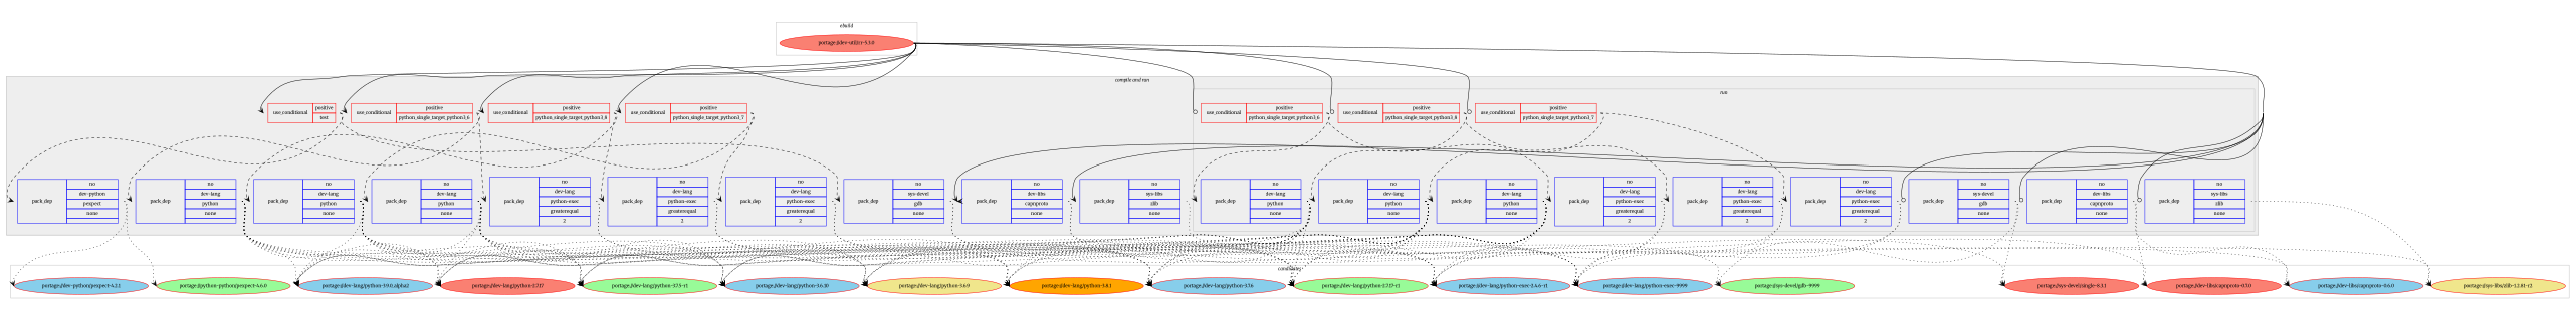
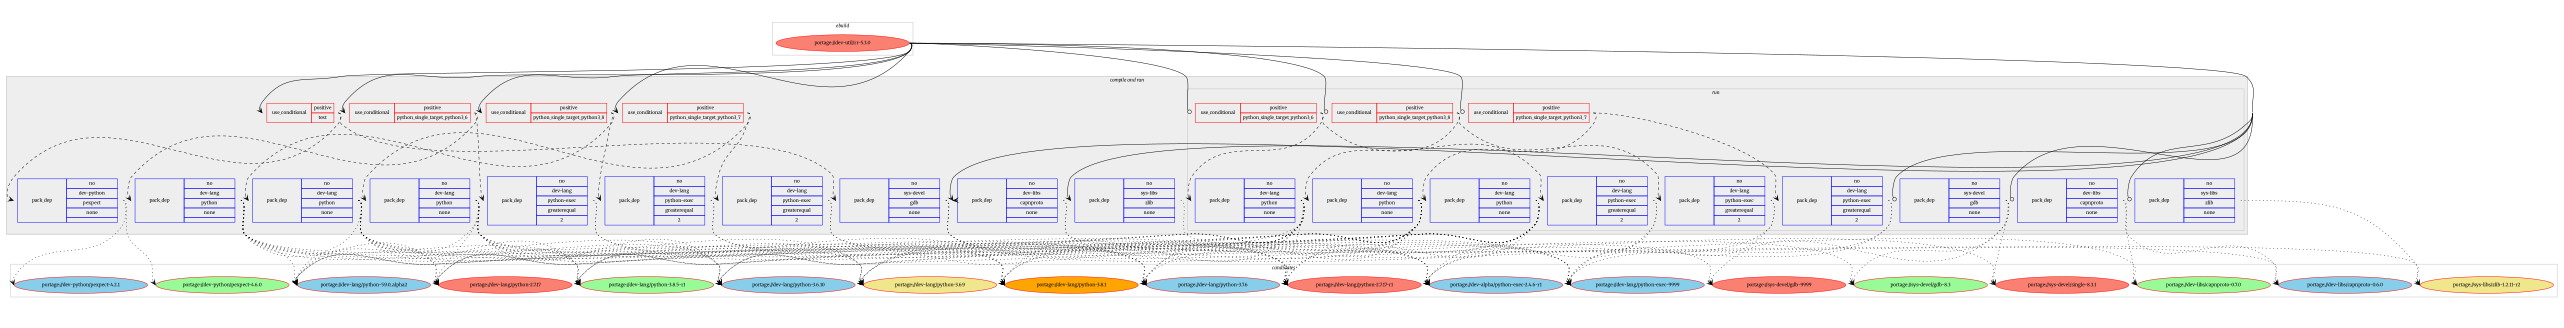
  digraph {
    compound=true
    concentrate=true
    fontname=Merriweather
    fontsize=10
    newrank=true
    rankdir=TB
    ranksep=1.5
    node [color=red fontname=Merriweather fontsize=10 shape=none]
    edge [arrowhead=vee fontname=Merriweather headport=w style=dotted tailport=e weight=100]
    n1 [fillcolor=salmon label="portage://dev-util/rr-5.3.0" style=filled width=4 shape=""]
    n2 [color=blue label=<<TABLE BORDER="0" CELLBORDER="1" CELLSPACING="0" CELLPADDING="4" WIDTH="220"><TR><TD ROWSPAN="6" CELLPADDING="30">pack_dep</TD></TR><TR><TD WIDTH="110">no</TD></TR><TR><TD>dev-lang</TD></TR><TR><TD>python</TD></TR><TR><TD>none</TD></TR><TR><TD></TD></TR></TABLE>>]
    n3 [color=blue label=<<TABLE BORDER="0" CELLBORDER="1" CELLSPACING="0" CELLPADDING="4" WIDTH="220"><TR><TD ROWSPAN="6" CELLPADDING="30">pack_dep</TD></TR><TR><TD WIDTH="110">no</TD></TR><TR><TD>dev-lang</TD></TR><TR><TD>python-exec</TD></TR><TR><TD>greaterequal</TD></TR><TR><TD>2</TD></TR></TABLE>>]
    n4 [label=<<TABLE BORDER="0" CELLBORDER="1" CELLSPACING="0" CELLPADDING="4"><TR><TD ROWSPAN="3" CELLPADDING="10">use_conditional</TD></TR><TR><TD>positive</TD></TR><TR><TD>python_single_target_python3_6</TD></TR></TABLE>>]
    n5 [color=blue label=<<TABLE BORDER="0" CELLBORDER="1" CELLSPACING="0" CELLPADDING="4" WIDTH="220"><TR><TD ROWSPAN="6" CELLPADDING="30">pack_dep</TD></TR><TR><TD WIDTH="110">no</TD></TR><TR><TD>dev-lang</TD></TR><TR><TD>python</TD></TR><TR><TD>none</TD></TR><TR><TD></TD></TR></TABLE>>]
    n6 [color=blue label=<<TABLE BORDER="0" CELLBORDER="1" CELLSPACING="0" CELLPADDING="4" WIDTH="220"><TR><TD ROWSPAN="6" CELLPADDING="30">pack_dep</TD></TR><TR><TD WIDTH="110">no</TD></TR><TR><TD>dev-lang</TD></TR><TR><TD>python-exec</TD></TR><TR><TD>greaterequal</TD></TR><TR><TD>2</TD></TR></TABLE>>]
    n7 [label=<<TABLE BORDER="0" CELLBORDER="1" CELLSPACING="0" CELLPADDING="4"><TR><TD ROWSPAN="3" CELLPADDING="10">use_conditional</TD></TR><TR><TD>positive</TD></TR><TR><TD>python_single_target_python3_7</TD></TR></TABLE>>]
    n8 [color=blue label=<<TABLE BORDER="0" CELLBORDER="1" CELLSPACING="0" CELLPADDING="4" WIDTH="220"><TR><TD ROWSPAN="6" CELLPADDING="30">pack_dep</TD></TR><TR><TD WIDTH="110">no</TD></TR><TR><TD>dev-lang</TD></TR><TR><TD>python</TD></TR><TR><TD>none</TD></TR><TR><TD></TD></TR></TABLE>>]
    n9 [color=blue label=<<TABLE BORDER="0" CELLBORDER="1" CELLSPACING="0" CELLPADDING="4" WIDTH="220"><TR><TD ROWSPAN="6" CELLPADDING="30">pack_dep</TD></TR><TR><TD WIDTH="110">no</TD></TR><TR><TD>dev-lang</TD></TR><TR><TD>python-exec</TD></TR><TR><TD>greaterequal</TD></TR><TR><TD>2</TD></TR></TABLE>>]
    n10 [label=<<TABLE BORDER="0" CELLBORDER="1" CELLSPACING="0" CELLPADDING="4"><TR><TD ROWSPAN="3" CELLPADDING="10">use_conditional</TD></TR><TR><TD>positive</TD></TR><TR><TD>python_single_target_python3_8</TD></TR></TABLE>>]
    n11 [color=blue label=<<TABLE BORDER="0" CELLBORDER="1" CELLSPACING="0" CELLPADDING="4" WIDTH="220"><TR><TD ROWSPAN="6" CELLPADDING="30">pack_dep</TD></TR><TR><TD WIDTH="110">no</TD></TR><TR><TD>dev-python</TD></TR><TR><TD>pexpect</TD></TR><TR><TD>none</TD></TR><TR><TD></TD></TR></TABLE>>]
    n12 [color=blue label=<<TABLE BORDER="0" CELLBORDER="1" CELLSPACING="0" CELLPADDING="4" WIDTH="220"><TR><TD ROWSPAN="6" CELLPADDING="30">pack_dep</TD></TR><TR><TD WIDTH="110">no</TD></TR><TR><TD>sys-devel</TD></TR><TR><TD>gdb</TD></TR><TR><TD>none</TD></TR><TR><TD></TD></TR></TABLE>>]
    n13 [label=<<TABLE BORDER="0" CELLBORDER="1" CELLSPACING="0" CELLPADDING="4"><TR><TD ROWSPAN="3" CELLPADDING="10">use_conditional</TD></TR><TR><TD>positive</TD></TR><TR><TD>test</TD></TR></TABLE>>]
    n14 [color=blue label=<<TABLE BORDER="0" CELLBORDER="1" CELLSPACING="0" CELLPADDING="4" WIDTH="220"><TR><TD ROWSPAN="6" CELLPADDING="30">pack_dep</TD></TR><TR><TD WIDTH="110">no</TD></TR><TR><TD>dev-libs</TD></TR><TR><TD>capnproto</TD></TR><TR><TD>none</TD></TR><TR><TD></TD></TR></TABLE>>]
    n15 [color=blue label=<<TABLE BORDER="0" CELLBORDER="1" CELLSPACING="0" CELLPADDING="4" WIDTH="220"><TR><TD ROWSPAN="6" CELLPADDING="30">pack_dep</TD></TR><TR><TD WIDTH="110">no</TD></TR><TR><TD>sys-libs</TD></TR><TR><TD>zlib</TD></TR><TR><TD>none</TD></TR><TR><TD></TD></TR></TABLE>>]
    n16 [color=blue label=<<TABLE BORDER="0" CELLBORDER="1" CELLSPACING="0" CELLPADDING="4" WIDTH="220"><TR><TD ROWSPAN="6" CELLPADDING="30">pack_dep</TD></TR><TR><TD WIDTH="110">no</TD></TR><TR><TD>dev-lang</TD></TR><TR><TD>python</TD></TR><TR><TD>none</TD></TR><TR><TD></TD></TR></TABLE>>]
    n17 [color=blue label=<<TABLE BORDER="0" CELLBORDER="1" CELLSPACING="0" CELLPADDING="4" WIDTH="220"><TR><TD ROWSPAN="6" CELLPADDING="30">pack_dep</TD></TR><TR><TD WIDTH="110">no</TD></TR><TR><TD>dev-lang</TD></TR><TR><TD>python-exec</TD></TR><TR><TD>greaterequal</TD></TR><TR><TD>2</TD></TR></TABLE>>]
    n18 [label=<<TABLE BORDER="0" CELLBORDER="1" CELLSPACING="0" CELLPADDING="4"><TR><TD ROWSPAN="3" CELLPADDING="10">use_conditional</TD></TR><TR><TD>positive</TD></TR><TR><TD>python_single_target_python3_6</TD></TR></TABLE>>]
    n19 [color=blue label=<<TABLE BORDER="0" CELLBORDER="1" CELLSPACING="0" CELLPADDING="4" WIDTH="220"><TR><TD ROWSPAN="6" CELLPADDING="30">pack_dep</TD></TR><TR><TD WIDTH="110">no</TD></TR><TR><TD>dev-lang</TD></TR><TR><TD>python</TD></TR><TR><TD>none</TD></TR><TR><TD></TD></TR></TABLE>>]
    n20 [color=blue label=<<TABLE BORDER="0" CELLBORDER="1" CELLSPACING="0" CELLPADDING="4" WIDTH="220"><TR><TD ROWSPAN="6" CELLPADDING="30">pack_dep</TD></TR><TR><TD WIDTH="110">no</TD></TR><TR><TD>dev-lang</TD></TR><TR><TD>python-exec</TD></TR><TR><TD>greaterequal</TD></TR><TR><TD>2</TD></TR></TABLE>>]
    n21 [label=<<TABLE BORDER="0" CELLBORDER="1" CELLSPACING="0" CELLPADDING="4"><TR><TD ROWSPAN="3" CELLPADDING="10">use_conditional</TD></TR><TR><TD>positive</TD></TR><TR><TD>python_single_target_python3_7</TD></TR></TABLE>>]
    n22 [color=blue label=<<TABLE BORDER="0" CELLBORDER="1" CELLSPACING="0" CELLPADDING="4" WIDTH="220"><TR><TD ROWSPAN="6" CELLPADDING="30">pack_dep</TD></TR><TR><TD WIDTH="110">no</TD></TR><TR><TD>dev-lang</TD></TR><TR><TD>python-exec</TD></TR><TR><TD>greaterequal</TD></TR><TR><TD>2</TD></TR></TABLE>>]
    n23 [color=blue label=<<TABLE BORDER="0" CELLBORDER="1" CELLSPACING="0" CELLPADDING="4" WIDTH="220"><TR><TD ROWSPAN="6" CELLPADDING="30">pack_dep</TD></TR><TR><TD WIDTH="110">no</TD></TR><TR><TD>dev-lang</TD></TR><TR><TD>python</TD></TR><TR><TD>none</TD></TR><TR><TD></TD></TR></TABLE>>]
    n24 [label=<<TABLE BORDER="0" CELLBORDER="1" CELLSPACING="0" CELLPADDING="4"><TR><TD ROWSPAN="3" CELLPADDING="10">use_conditional</TD></TR><TR><TD>positive</TD></TR><TR><TD>python_single_target_python3_8</TD></TR></TABLE>>]
    n25 [color=blue label=<<TABLE BORDER="0" CELLBORDER="1" CELLSPACING="0" CELLPADDING="4" WIDTH="220"><TR><TD ROWSPAN="6" CELLPADDING="30">pack_dep</TD></TR><TR><TD WIDTH="110">no</TD></TR><TR><TD>dev-libs</TD></TR><TR><TD>capnproto</TD></TR><TR><TD>none</TD></TR><TR><TD></TD></TR></TABLE>>]
    n26 [color=blue label=<<TABLE BORDER="0" CELLBORDER="1" CELLSPACING="0" CELLPADDING="4" WIDTH="220"><TR><TD ROWSPAN="6" CELLPADDING="30">pack_dep</TD></TR><TR><TD WIDTH="110">no</TD></TR><TR><TD>sys-devel</TD></TR><TR><TD>gdb</TD></TR><TR><TD>none</TD></TR><TR><TD></TD></TR></TABLE>>]
    n27 [color=blue label=<<TABLE BORDER="0" CELLBORDER="1" CELLSPACING="0" CELLPADDING="4" WIDTH="220"><TR><TD ROWSPAN="6" CELLPADDING="30">pack_dep</TD></TR><TR><TD WIDTH="110">no</TD></TR><TR><TD>sys-libs</TD></TR><TR><TD>zlib</TD></TR><TR><TD>none</TD></TR><TR><TD></TD></TR></TABLE>>]
-   n28 [fillcolor=skyblue label="portage://dev-lang/python-3.9.0_alpha2" style=filled width=4 shape=""]
+   n28 [fillcolor=skyblue label="portage://dev-lang/python-5.9.0_alpha2" style=filled width=4 shape=""]
    n29 [fillcolor=orange label="portage://dev-lang/python-3.8.1" style=filled width=4 shape=""]
    n30 [fillcolor=skyblue label="portage://dev-lang/python-3.7.6" style=filled width=4 shape=""]
-   n31 [fillcolor=palegreen label="portage://dev-lang/python-3.7.5-r1" style=filled width=4 shape=""]
+   n31 [fillcolor=palegreen label="portage://dev-lang/python-3.8.5-r1" style=filled width=4 shape=""]
    n32 [fillcolor=khaki label="portage://dev-lang/python-3.6.9" style=filled width=4 shape=""]
    n33 [fillcolor=skyblue label="portage://dev-lang/python-3.6.10" style=filled width=4 shape=""]
-   n34 [fillcolor=palegreen label="portage://dev-lang/python-2.7.17-r1" style=filled width=4 shape=""]
+   n34 [fillcolor=salmon label="portage://dev-lang/python-2.7.17-r1" style=filled width=4 shape=""]
    n35 [fillcolor=salmon label="portage://dev-lang/python-2.7.17" style=filled width=4 shape=""]
    n36 [fillcolor=skyblue label="portage://dev-lang/python-exec-9999" style=filled width=4 shape=""]
-   n37 [fillcolor=skyblue label="portage://dev-lang/python-exec-2.4.6-r1" style=filled width=4 shape=""]
-   n38 [fillcolor=palegreen label="portage://python-python/pexpect-4.6.0" style=filled width=4 shape=""]
+   n37 [fillcolor=skyblue label="portage://dev-alpha/python-exec-2.4.6-r1" style=filled width=4 shape=""]
+   n38 [fillcolor=palegreen label="portage://dev-python/pexpect-4.6.0" style=filled width=4 shape=""]
    n39 [fillcolor=skyblue label="portage://dev-python/pexpect-4.2.1" style=filled width=4 shape=""]
-   n40 [fillcolor=palegreen label="portage://sys-devel/gdb-9999" style=filled width=4 shape=""]
+   n40 [fillcolor=salmon label="portage://sys-devel/gdb-9999" style=filled width=4 shape=""]
    n41 [fillcolor=salmon label="portage://sys-devel/single-8.3.1" style=filled width=4 shape=""]
-   n43 [fillcolor=salmon label="portage://dev-libs/capnproto-0.7.0" style=filled width=4 shape=""]
+   n42 [fillcolor=palegreen label="portage://sys-devel/gdb-8.3" style=filled width=4 shape=""]
+   n43 [fillcolor=palegreen label="portage://dev-libs/capnproto-0.7.0" style=filled width=4 shape=""]
    n44 [fillcolor=skyblue label="portage://dev-libs/capnproto-0.6.0" style=filled width=4 shape=""]
-   n45 [fillcolor=khaki label="portage://sys-libs/zlib-1.2.81-r2" style=filled width=4 shape=""]
+   n45 [fillcolor=khaki label="portage://sys-libs/zlib-1.2.11-r2" style=filled width=4 shape=""]
    subgraph cluster_1 {
      color=gray
      label=<<i>ebuild</i>>
      n1
    }
    subgraph cluster_2 {
      color=gray
      label=<<i>dependencies</i>>
      subgraph cluster_3 {
        color=gray
        fillcolor="#eeeeee"
        label=<<i>compile</i>>
        style=filled
        subgraph sub_4 {
          color=gray
          fillcolor="#eeeeee"
          label=<<i>compile</i>>
          style=filled
          n4
          subgraph sub_5 {
            color=gray
            fillcolor="#eeeeee"
            label=<<i>compile</i>>
            style=filled
            n2
          }
          subgraph sub_6 {
            color=gray
            fillcolor="#eeeeee"
            label=<<i>compile</i>>
            style=filled
            n3
          }
        }
        subgraph sub_7 {
          color=gray
          fillcolor="#eeeeee"
          label=<<i>compile</i>>
          style=filled
          n7
          subgraph sub_8 {
            color=gray
            fillcolor="#eeeeee"
            label=<<i>compile</i>>
            style=filled
            n5
          }
          subgraph sub_9 {
            color=gray
            fillcolor="#eeeeee"
            label=<<i>compile</i>>
            style=filled
            n6
          }
        }
        subgraph sub_10 {
          color=gray
          fillcolor="#eeeeee"
          label=<<i>compile</i>>
          style=filled
          n10
          subgraph sub_11 {
            color=gray
            fillcolor="#eeeeee"
            label=<<i>compile</i>>
            style=filled
            n8
          }
          subgraph sub_12 {
            color=gray
            fillcolor="#eeeeee"
            label=<<i>compile</i>>
            style=filled
            n9
          }
        }
        subgraph sub_13 {
          color=gray
          fillcolor="#eeeeee"
          label=<<i>compile</i>>
          style=filled
          n13
          subgraph sub_14 {
            color=gray
            fillcolor="#eeeeee"
            label=<<i>compile</i>>
            style=filled
            n11
          }
          subgraph sub_15 {
            color=gray
            fillcolor="#eeeeee"
            label=<<i>compile</i>>
            style=filled
            n12
          }
        }
        subgraph sub_16 {
          color=gray
          fillcolor="#eeeeee"
          label=<<i>compile</i>>
          style=filled
          n14
        }
        subgraph sub_17 {
          color=gray
          fillcolor="#eeeeee"
          label=<<i>compile</i>>
          style=filled
          n15
        }
      }
      subgraph cluster_18 {
        color=gray
        fillcolor="#eeeeee"
        label=<<i>compile and run</i>>
        style=filled
      }
      subgraph cluster_19 {
        color=gray
        fillcolor="#eeeeee"
        label=<<i>run</i>>
        style=filled
        subgraph sub_20 {
          color=gray
          fillcolor="#eeeeee"
          label=<<i>run</i>>
          style=filled
          n18
          subgraph sub_21 {
            color=gray
            fillcolor="#eeeeee"
            label=<<i>run</i>>
            style=filled
            n16
          }
          subgraph sub_22 {
            color=gray
            fillcolor="#eeeeee"
            label=<<i>run</i>>
            style=filled
            n17
          }
        }
        subgraph sub_23 {
          color=gray
          fillcolor="#eeeeee"
          label=<<i>run</i>>
          style=filled
          n21
          subgraph sub_24 {
            color=gray
            fillcolor="#eeeeee"
            label=<<i>run</i>>
            style=filled
            n19
          }
          subgraph sub_25 {
            color=gray
            fillcolor="#eeeeee"
            label=<<i>run</i>>
            style=filled
            n20
          }
        }
        subgraph sub_26 {
          color=gray
          fillcolor="#eeeeee"
          label=<<i>run</i>>
          style=filled
          n24
          subgraph sub_27 {
            color=gray
            fillcolor="#eeeeee"
            label=<<i>run</i>>
            style=filled
            n22
          }
          subgraph sub_28 {
            color=gray
            fillcolor="#eeeeee"
            label=<<i>run</i>>
            style=filled
            n23
          }
        }
        subgraph sub_29 {
          color=gray
          fillcolor="#eeeeee"
          label=<<i>run</i>>
          style=filled
          n25
        }
        subgraph sub_30 {
          color=gray
          fillcolor="#eeeeee"
          label=<<i>run</i>>
          style=filled
          n26
        }
        subgraph sub_31 {
          color=gray
          fillcolor="#eeeeee"
          label=<<i>run</i>>
          style=filled
          n27
        }
      }
    }
    subgraph cluster_32 {
      color=gray
      label=<<i>candidates</i>>
      rank=same
      subgraph sub_33 {
        color=black
        label=<<i>candidates</i>>
        nodesep=1
        rank=same
        n40
        n41
+       n42
      }
      subgraph sub_34 {
        color=black
        label=<<i>candidates</i>>
        nodesep=1
        rank=same
        n28
        n29
        n30
        n31
        n32
        n33
        n34
        n35
      }
      subgraph sub_35 {
        color=black
        label=<<i>candidates</i>>
        nodesep=1
        rank=same
        n36
        n37
      }
      subgraph sub_36 {
        color=black
        label=<<i>candidates</i>>
        nodesep=1
        rank=same
        n28
        n29
        n30
        n31
        n32
        n33
        n34
        n35
      }
      subgraph sub_37 {
        color=black
        label=<<i>candidates</i>>
        nodesep=1
        rank=same
        n36
        n37
      }
      subgraph sub_38 {
        color=black
        label=<<i>candidates</i>>
        nodesep=1
        rank=same
        n28
        n29
        n30
        n31
        n32
        n33
        n34
        n35
      }
      subgraph sub_39 {
        color=black
        label=<<i>candidates</i>>
        nodesep=1
        rank=same
        n36
        n37
      }
      subgraph sub_40 {
        color=black
        label=<<i>candidates</i>>
        nodesep=1
        rank=same
        n38
        n39
      }
      subgraph sub_41 {
        color=black
        label=<<i>candidates</i>>
        nodesep=1
        rank=same
        n43
        n44
      }
      subgraph sub_42 {
        color=black
        label=<<i>candidates</i>>
        nodesep=1
        rank=same
        n45
      }
      subgraph sub_43 {
        color=black
        label=<<i>candidates</i>>
        nodesep=1
        rank=same
        n28
        n29
        n30
        n31
        n32
        n33
        n34
        n35
      }
      subgraph sub_44 {
        color=black
        label=<<i>candidates</i>>
        nodesep=1
        rank=same
        n36
        n37
      }
      subgraph sub_45 {
        color=black
        label=<<i>candidates</i>>
        nodesep=1
        rank=same
        n28
        n29
        n30
        n31
        n32
        n33
        n34
        n35
      }
      subgraph sub_46 {
        color=black
        label=<<i>candidates</i>>
        nodesep=1
        rank=same
        n36
        n37
      }
      subgraph sub_47 {
        color=black
        label=<<i>candidates</i>>
        nodesep=1
        rank=same
        n28
        n29
        n30
        n31
        n32
        n33
        n34
        n35
      }
      subgraph sub_48 {
        color=black
        label=<<i>candidates</i>>
        nodesep=1
        rank=same
        n36
        n37
      }
      subgraph sub_49 {
        color=black
        label=<<i>candidates</i>>
        nodesep=1
        rank=same
        n43
        n44
      }
      subgraph sub_50 {
        color=black
        label=<<i>candidates</i>>
        nodesep=1
        rank=same
        n40
        n41
+       n42
      }
      subgraph sub_51 {
        color=black
        label=<<i>candidates</i>>
        nodesep=1
        rank=same
        n45
      }
    }
    n1 -> n4 [style=solid weight=20]
    n1 -> n7 [style=solid weight=20]
    n1 -> n10 [style=solid weight=20]
    n1 -> n13 [style=solid weight=20]
    n1 -> n14 [style=solid weight=20]
    n1 -> n15 [style=solid weight=20]
    n1 -> n18 [arrowhead=odot style=solid weight=20]
    n1 -> n21 [arrowhead=odot style=solid weight=20]
    n1 -> n24 [arrowhead=odot style=solid weight=20]
    n1 -> n25 [arrowhead=odot style=solid weight=20]
    n1 -> n26 [arrowhead=odot style=solid weight=20]
    n1 -> n27 [arrowhead=odot style=solid weight=20]
    n2 -> n28
    n2 -> n29
    n2 -> n30
    n2 -> n31
    n2 -> n32
    n2 -> n33
    n2 -> n34
    n2 -> n35
    n3 -> n36
    n3 -> n37
    n4 -> n2 [style=dashed weight=20]
    n4 -> n3 [style=dashed weight=20]
    n5 -> n28
    n5 -> n29
    n5 -> n30
    n5 -> n31
    n5 -> n32
    n5 -> n33
    n5 -> n34
    n5 -> n35
    n6 -> n36
    n6 -> n37
    n7 -> n5 [style=dashed weight=20]
    n7 -> n6 [style=dashed weight=20]
    n8 -> n28
    n8 -> n29
    n8 -> n30
    n8 -> n31
    n8 -> n32
    n8 -> n33
    n8 -> n34
    n8 -> n35
    n9 -> n36
    n9 -> n37
    n10 -> n8 [style=dashed weight=20]
    n10 -> n9 [style=dashed weight=20]
    n11 -> n38
    n11 -> n39
    n12 -> n40
    n12 -> n41
+   n12 -> n42
    n13 -> n11 [style=dashed weight=20]
    n13 -> n12 [style=dashed weight=20]
    n14 -> n43
    n14 -> n44
    n15 -> n45
    n16 -> n28
    n16 -> n29
    n16 -> n30
    n16 -> n31
    n16 -> n32
    n16 -> n33
    n16 -> n34
    n16 -> n35
    n17 -> n36
    n17 -> n37
    n18 -> n16 [style=dashed weight=20]
    n18 -> n17 [style=dashed weight=20]
    n19 -> n28
    n19 -> n29
    n19 -> n30
    n19 -> n31
    n19 -> n32
    n19 -> n33
    n19 -> n34
    n19 -> n35
    n20 -> n36
    n20 -> n37
    n21 -> n19 [style=dashed weight=20]
    n21 -> n20 [style=dashed weight=20]
    n22 -> n36
    n22 -> n37
    n23 -> n28
    n23 -> n29
    n23 -> n30
    n23 -> n31
    n23 -> n32
    n23 -> n33
    n23 -> n34
    n23 -> n35
    n24 -> n22 [style=dashed weight=20]
    n24 -> n23 [style=dashed weight=20]
    n25 -> n43
    n25 -> n44
    n26 -> n40
    n26 -> n41
+   n26 -> n42
    n27 -> n45
  }
